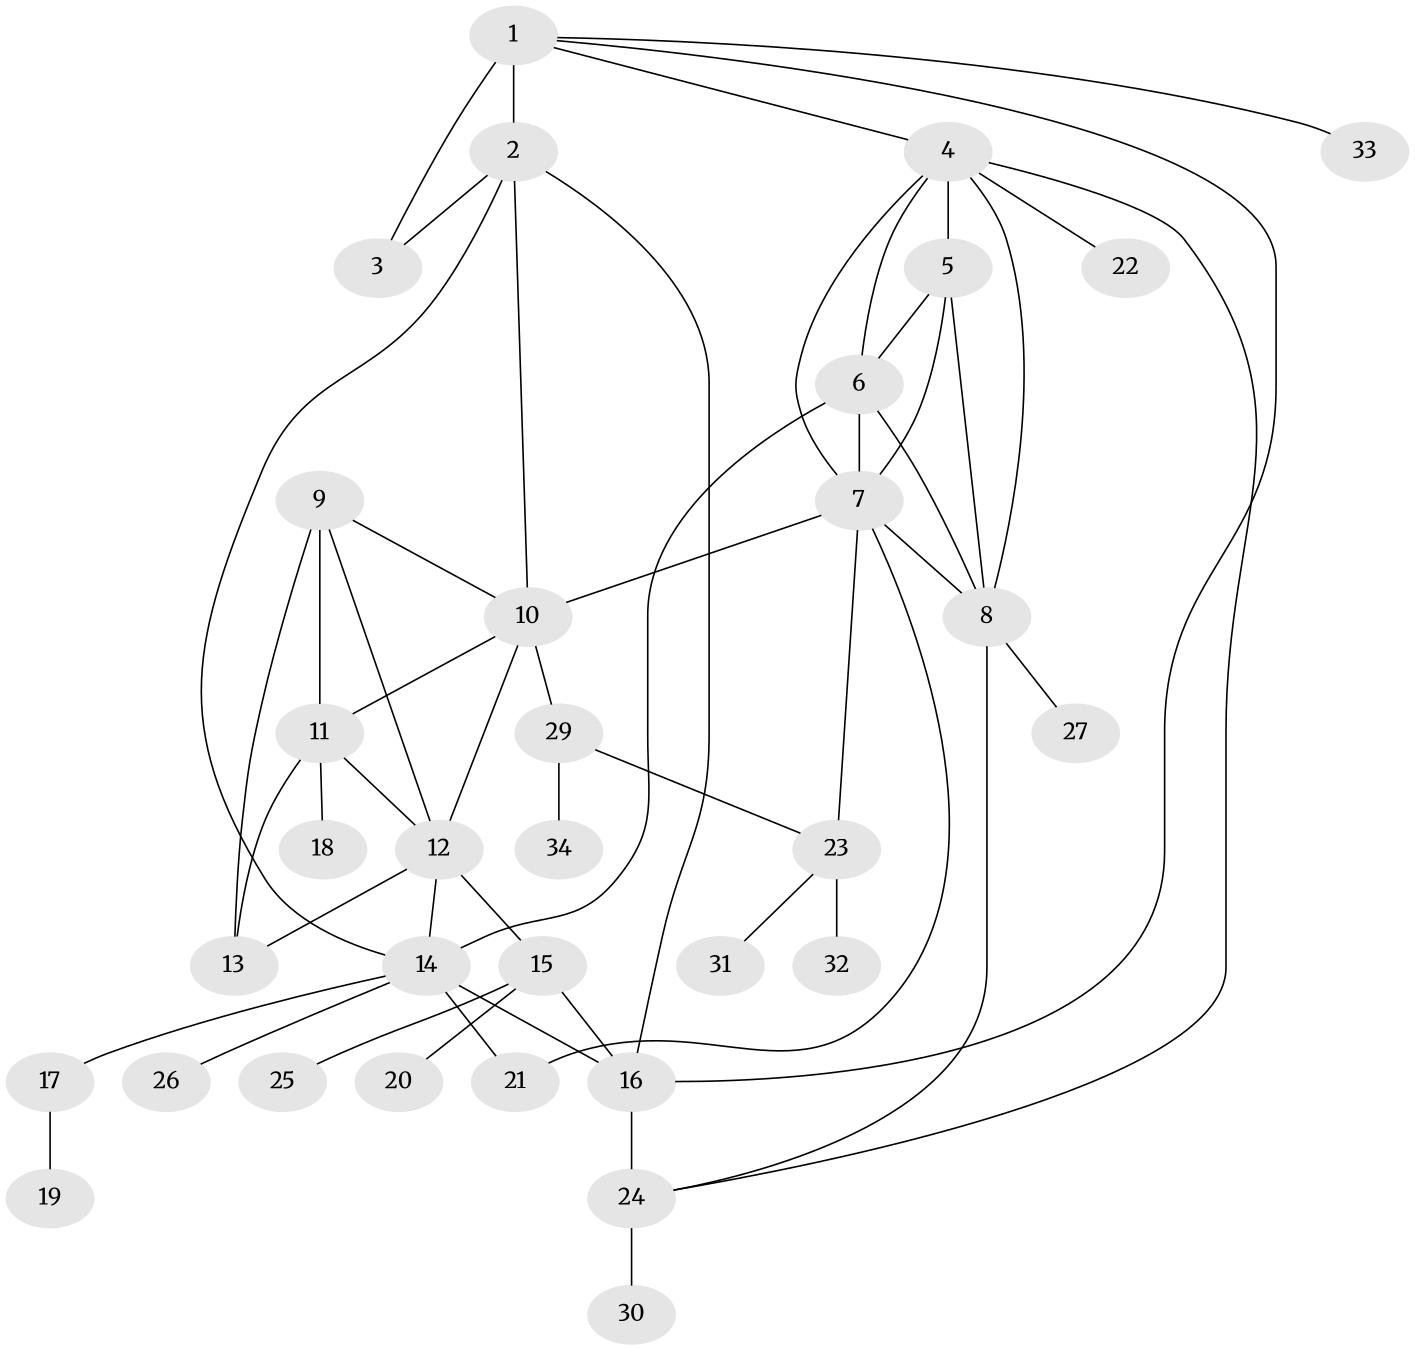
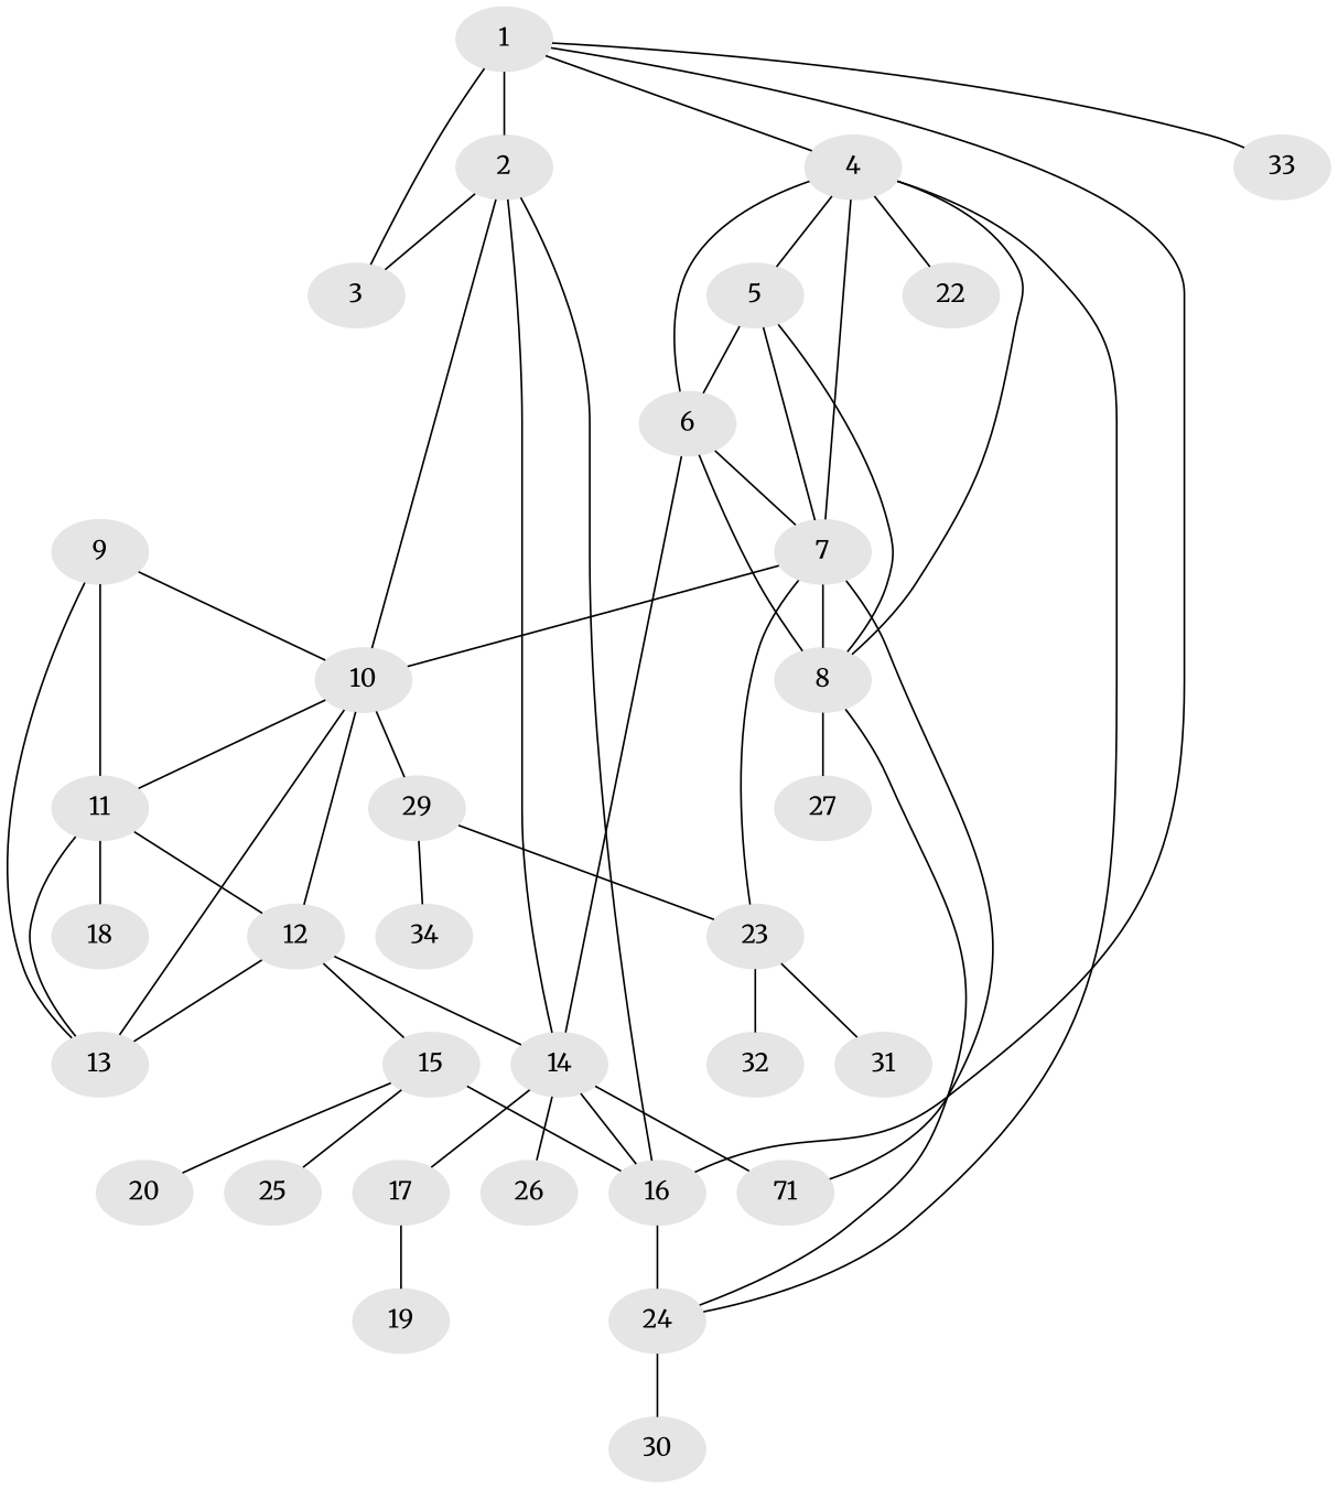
  graph {
    fontname=Merriweather
    node [color=gray90 fontname=Merriweather style=filled]
    edge [fontname=Merriweather weight=1.0]
    1
    2
    3
    4
    16
    33
    10
    14
    5
    6
    7
    8
    22
    24
    13
    11
    12
    29
-   21
+   21 [label=71]
    17
    26
    23
    31
    32
    27
    30
    9
    18
    15
    34
    20
    25
    19
    1 -- 2 [weight=3.0]
    1 -- 3
    1 -- 4
    1 -- 16
    1 -- 33
    2 -- 3 [weight=3.0]
    2 -- 16
    2 -- 10
    2 -- 14
    4 -- 5
    4 -- 6
    4 -- 7
    4 -- 8
    4 -- 22
    4 -- 24
    16 -- 24 [weight=6.0]
+   10 -- 13
    10 -- 11
    10 -- 12
    10 -- 29 [weight=2.0]
    14 -- 16
    14 -- 21 [weight=4.0]
    14 -- 17 [weight=2.0]
    14 -- 26
    5 -- 6
    5 -- 7
    5 -- 8
    6 -- 14
    6 -- 7
    6 -- 8
    7 -- 10
    7 -- 8 [weight=5.0]
    7 -- 21
    7 -- 23 [weight=2.0]
    8 -- 24
    8 -- 27
    24 -- 30
    11 -- 13
    11 -- 12
    11 -- 18
    12 -- 14
    12 -- 13
    12 -- 15
    29 -- 23
    29 -- 34
    17 -- 19
    23 -- 31
    23 -- 32
    9 -- 10
    9 -- 13
    9 -- 11 [weight=4.0]
-   9 -- 12
    15 -- 16 [weight=4.0]
    15 -- 20
    15 -- 25
  }
